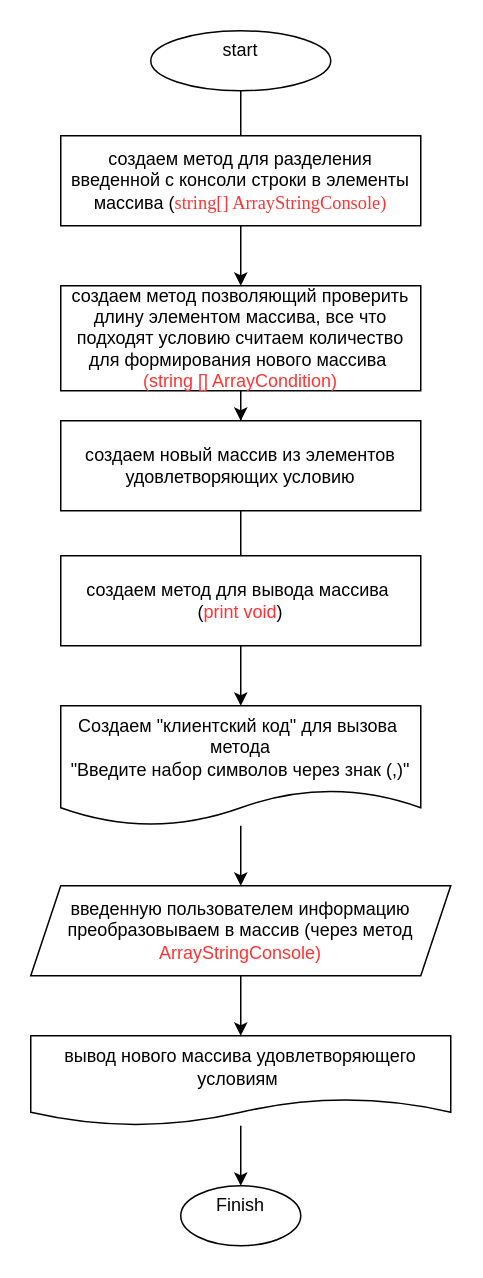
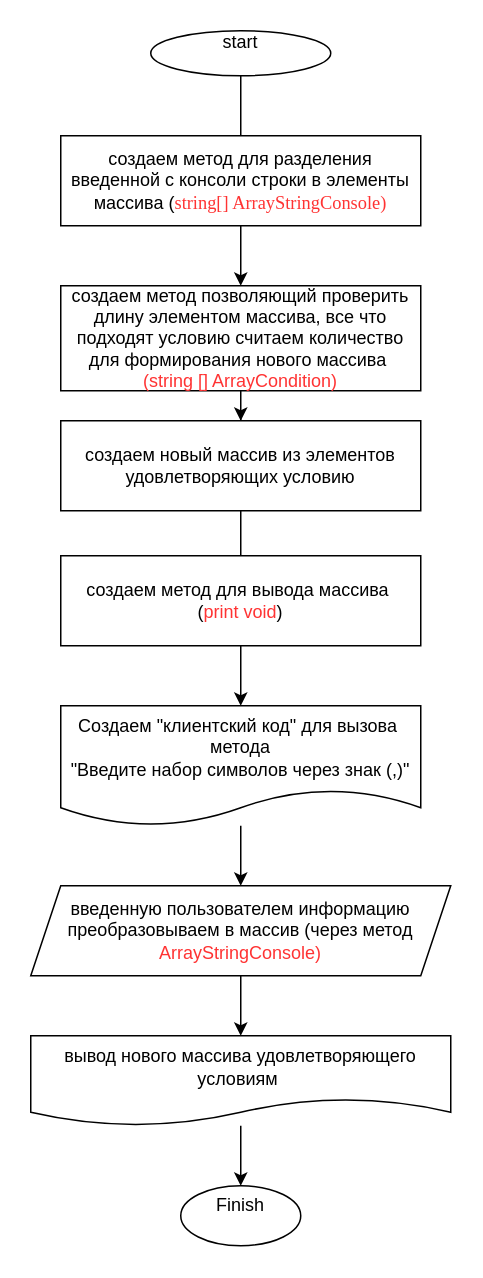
  <mxCell id="0" />
  <mxCell id="1" parent="0" />
  <mxCell id="2" value="" style="edgeStyle=orthogonalEdgeStyle;rounded=0;orthogonalLoop=1;jettySize=auto;html=1;endArrow=none;" edge="1" parent="1" source="3" target="5"><mxGeometry relative="1" as="geometry" /></mxCell>
- <mxCell id="3" value="start&lt;div&gt;&lt;br&gt;&lt;/div&gt;" style="ellipse;whiteSpace=wrap;html=1;" vertex="1" parent="1"><mxGeometry x="100" y="20" width="120" height="40" as="geometry" /></mxCell>
+ <mxCell id="3" value="start&lt;div&gt;&lt;br&gt;&lt;/div&gt;" style="ellipse;whiteSpace=wrap;html=1;" vertex="1" parent="1"><mxGeometry x="100" y="20" width="120" height="30" as="geometry" /></mxCell>
  <mxCell id="4" value="" style="edgeStyle=orthogonalEdgeStyle;rounded=0;orthogonalLoop=1;jettySize=auto;html=1;" edge="1" parent="1" source="5"><mxGeometry relative="1" as="geometry"><mxPoint x="160" y="190" as="targetPoint" /></mxGeometry></mxCell>
  <mxCell id="5" value="создаем метод для разделения введенной с консоли строки в элементы массива (&lt;span style=&quot;font-family: &amp;quot;JetBrains Mono&amp;quot;; font-size: 12.25px; text-align: left;&quot;&gt;&lt;font style=&quot;&quot; color=&quot;#ff3333&quot;&gt;string[] ArrayStringConsole)&lt;/font&gt;&lt;/span&gt;" style="whiteSpace=wrap;html=1;" vertex="1" parent="1"><mxGeometry x="40" y="90" width="240" height="60" as="geometry" /></mxCell>
  <mxCell id="6" value="" style="edgeStyle=orthogonalEdgeStyle;rounded=0;orthogonalLoop=1;jettySize=auto;html=1;" edge="1" parent="1" source="7" target="9"><mxGeometry relative="1" as="geometry" /></mxCell>
  <mxCell id="7" value="создаем метод позволяющий проверить длину элементом массива, все что подходят условию считаем количество для формирования нового массива&amp;nbsp;&lt;div&gt;&lt;font color=&quot;#ff3333&quot;&gt;(string [] ArrayCondition)&lt;/font&gt;&lt;/div&gt;" style="whiteSpace=wrap;html=1;" vertex="1" parent="1"><mxGeometry x="40" y="190" width="240" height="70" as="geometry" /></mxCell>
  <mxCell id="8" value="" style="edgeStyle=orthogonalEdgeStyle;rounded=0;orthogonalLoop=1;jettySize=auto;html=1;endArrow=none;" edge="1" parent="1" source="9" target="11"><mxGeometry relative="1" as="geometry" /></mxCell>
  <mxCell id="9" value="создаем новый массив из элементов удовлетворяющих условию" style="whiteSpace=wrap;html=1;" vertex="1" parent="1"><mxGeometry x="40" y="280" width="240" height="60" as="geometry" /></mxCell>
  <mxCell id="10" value="" style="edgeStyle=orthogonalEdgeStyle;rounded=0;orthogonalLoop=1;jettySize=auto;html=1;" edge="1" parent="1" source="11" target="13"><mxGeometry relative="1" as="geometry" /></mxCell>
  <mxCell id="11" value="создаем метод для вывода массива&amp;nbsp;&lt;div&gt;(&lt;font color=&quot;#ff3333&quot;&gt;print void&lt;/font&gt;)&lt;/div&gt;" style="whiteSpace=wrap;html=1;" vertex="1" parent="1"><mxGeometry x="40" y="370" width="240" height="60" as="geometry" /></mxCell>
  <mxCell id="12" value="" style="edgeStyle=orthogonalEdgeStyle;rounded=0;orthogonalLoop=1;jettySize=auto;html=1;" edge="1" parent="1" source="13" target="15"><mxGeometry relative="1" as="geometry" /></mxCell>
  <mxCell id="13" value="Создаем &quot;клиентский код&quot; для вызова&amp;nbsp; метода&lt;div&gt;&quot;Введите набор символов через знак (,)&quot;&lt;/div&gt;" style="shape=document;whiteSpace=wrap;html=1;boundedLbl=1;" vertex="1" parent="1"><mxGeometry x="40" y="470" width="240" height="80" as="geometry" /></mxCell>
  <mxCell id="14" value="" style="edgeStyle=orthogonalEdgeStyle;rounded=0;orthogonalLoop=1;jettySize=auto;html=1;" edge="1" parent="1" source="15" target="17"><mxGeometry relative="1" as="geometry" /></mxCell>
  <mxCell id="15" value="введенную пользователем информацию преобразовываем в массив (через метод &lt;font color=&quot;#ff3333&quot;&gt;ArrayStringConsole)&lt;/font&gt;" style="shape=parallelogram;perimeter=parallelogramPerimeter;whiteSpace=wrap;html=1;fixedSize=1;" vertex="1" parent="1"><mxGeometry x="20" y="590" width="280" height="60" as="geometry" /></mxCell>
  <mxCell id="16" value="" style="edgeStyle=orthogonalEdgeStyle;rounded=0;orthogonalLoop=1;jettySize=auto;html=1;" edge="1" parent="1" source="17" target="18"><mxGeometry relative="1" as="geometry" /></mxCell>
  <mxCell id="17" value="вывод нового массива удовлетворяющего условиям&amp;nbsp;" style="shape=document;whiteSpace=wrap;html=1;boundedLbl=1;" vertex="1" parent="1"><mxGeometry x="20" y="690" width="280" height="60" as="geometry" /></mxCell>
  <mxCell id="18" value="Finish&lt;div&gt;&lt;br&gt;&lt;/div&gt;" style="ellipse;whiteSpace=wrap;html=1;" vertex="1" parent="1"><mxGeometry x="120" y="790" width="80" height="40" as="geometry" /></mxCell>
